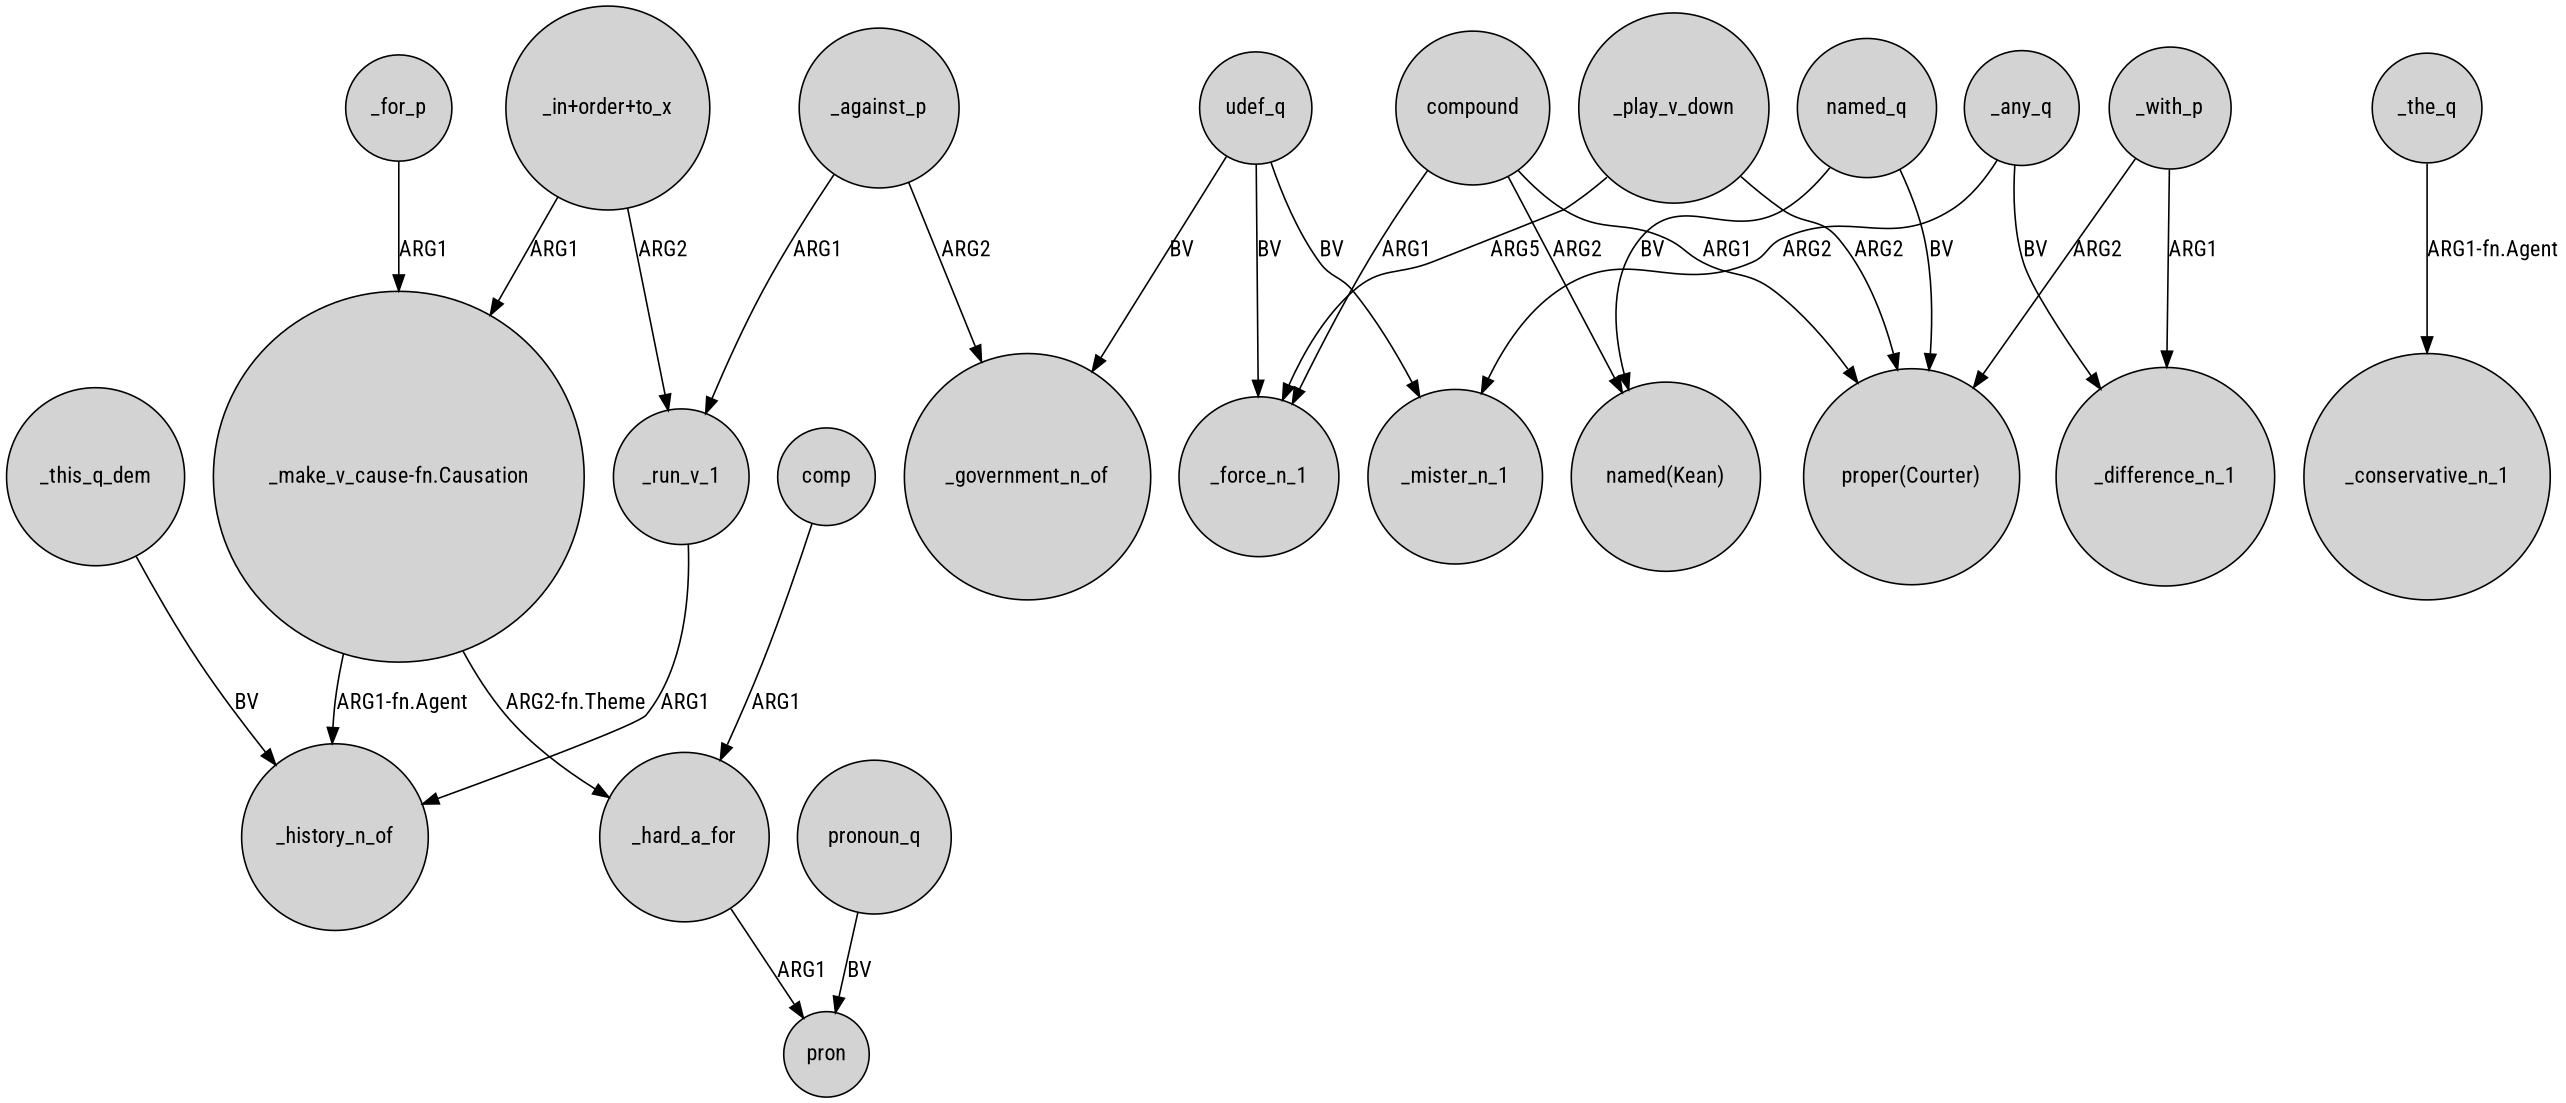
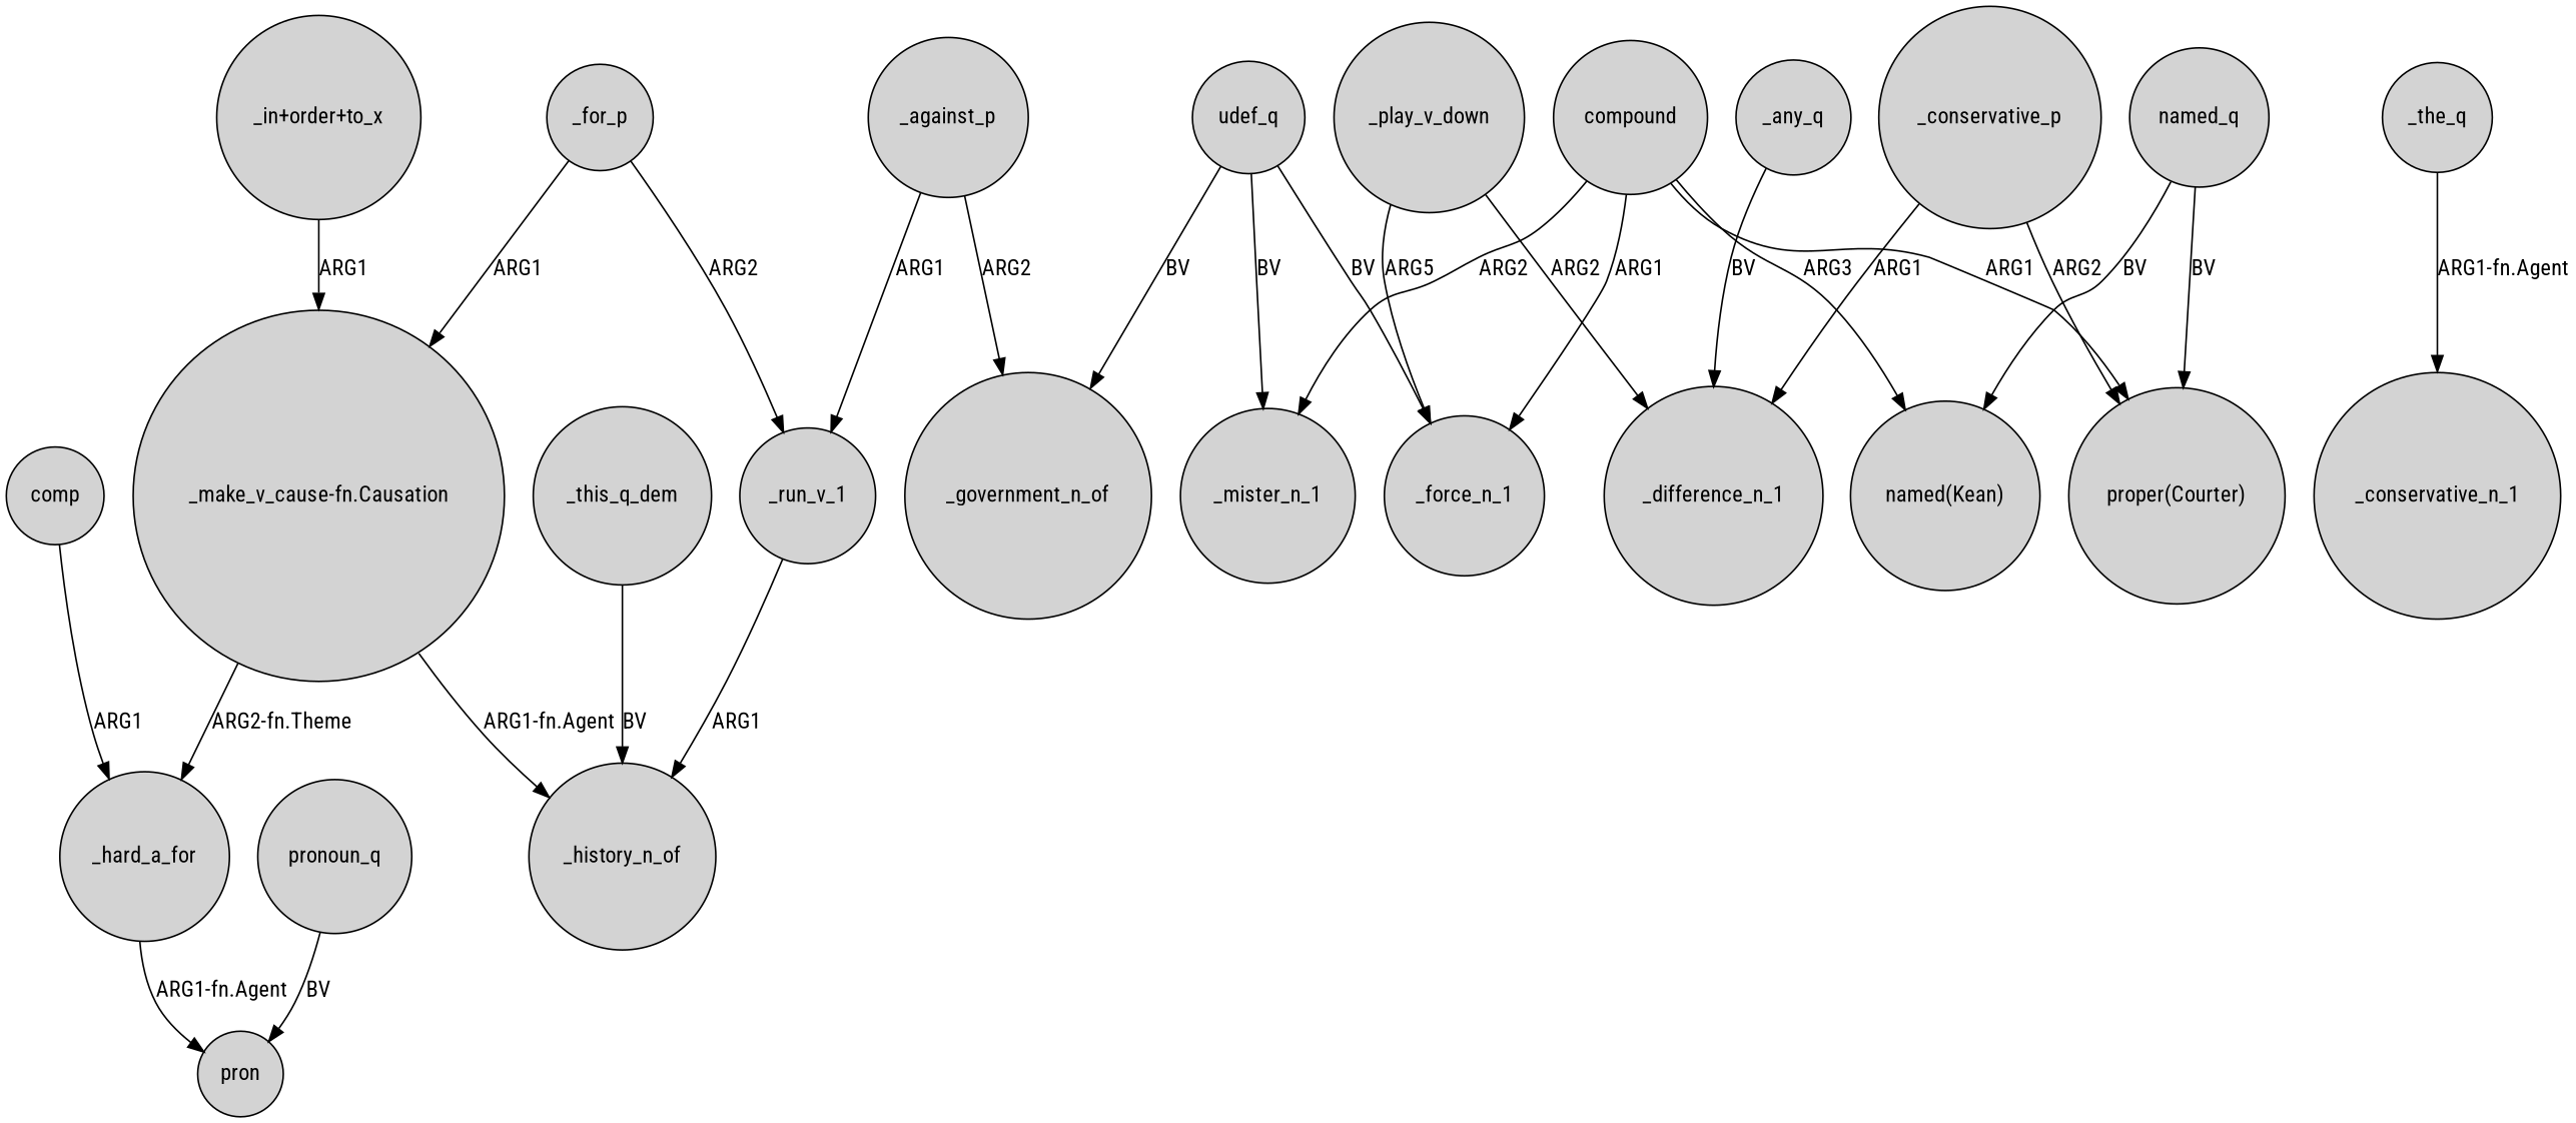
  digraph {
    fontname="Roboto Condensed"
    node [fontname="Roboto Condensed" shape=circle style=filled]
    edge [fontname="Roboto Condensed"]
    _this_q_dem
    _history_n_of
    udef_q
    _force_n_1
    _government_n_of
    _mister_n_1
    _play_v_down
    _difference_n_1
    _for_p
    "_make_v_cause-fn.Causation"
    _hard_a_for
    compound
    n13 [label="proper(Courter)"]
    "named(Kean)"
    _the_q
    _conservative_n_1
    "_in+order+to_x"
    _run_v_1
    pron
-   _with_p
+   _with_p [label=_conservative_p]
    _against_p
    pronoun_q
    _any_q
    n24 [label=named_q]
    comp
    _this_q_dem -> _history_n_of [label=BV]
    udef_q -> _force_n_1 [label=BV]
    udef_q -> _government_n_of [label=BV]
    udef_q -> _mister_n_1 [label=BV]
    _play_v_down -> _force_n_1 [label=ARG5]
-   _play_v_down -> n13 [label=ARG2]
+   _play_v_down -> _difference_n_1 [label=ARG2]
    _for_p -> "_make_v_cause-fn.Causation" [label=ARG1]
    "_make_v_cause-fn.Causation" -> _history_n_of [label="ARG1-fn.Agent"]
    "_make_v_cause-fn.Causation" -> _hard_a_for [label="ARG2-fn.Theme"]
-   _hard_a_for -> pron [label=ARG1]
+   _hard_a_for -> pron [label="ARG1-fn.Agent"]
    compound -> _force_n_1 [label=ARG1]
-   _any_q -> _mister_n_1 [label=ARG2]
+   compound -> _mister_n_1 [label=ARG2]
    compound -> n13 [label=ARG1]
-   compound -> "named(Kean)" [label=ARG2]
+   compound -> "named(Kean)" [label=ARG3]
    _the_q -> _conservative_n_1 [label="ARG1-fn.Agent"]
    "_in+order+to_x" -> "_make_v_cause-fn.Causation" [label=ARG1]
-   "_in+order+to_x" -> _run_v_1 [label=ARG2]
+   _for_p -> _run_v_1 [label=ARG2]
    _run_v_1 -> _history_n_of [label=ARG1]
    _with_p -> _difference_n_1 [label=ARG1]
    _with_p -> n13 [label=ARG2]
    _against_p -> _government_n_of [label=ARG2]
    _against_p -> _run_v_1 [label=ARG1]
    pronoun_q -> pron [label=BV]
    _any_q -> _difference_n_1 [label=BV]
    n24 -> n13 [label=BV]
    n24 -> "named(Kean)" [label=BV]
    comp -> _hard_a_for [label=ARG1]
  }
